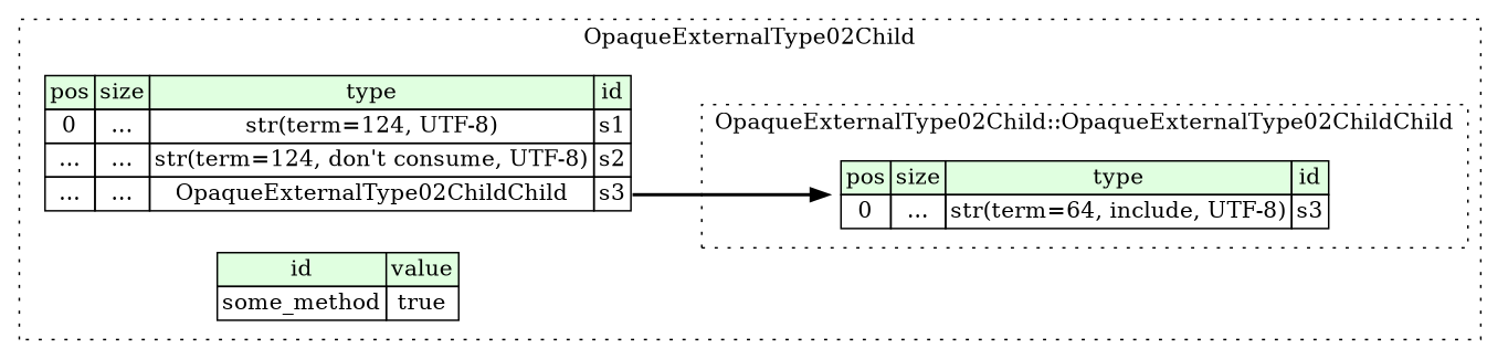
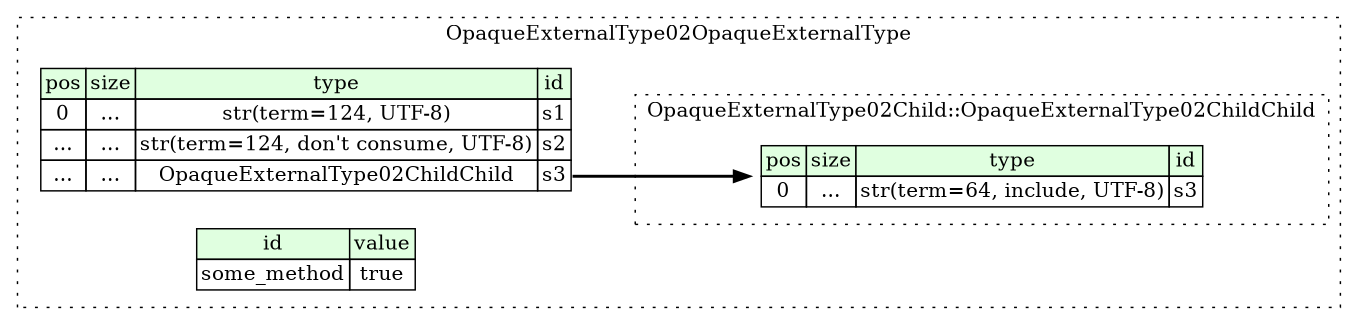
  digraph {
    rankdir=LR
    node [shape=plaintext]
    n1 [label=<<TABLE BORDER="0" CELLBORDER="1" CELLSPACING="0"> 				<TR><TD BGCOLOR="#E0FFE0">pos</TD><TD BGCOLOR="#E0FFE0">size</TD><TD BGCOLOR="#E0FFE0">type</TD><TD BGCOLOR="#E0FFE0">id</TD></TR> 				<TR><TD PORT="s3_pos">0</TD><TD PORT="s3_size">...</TD><TD>str(term=64, include, UTF-8)</TD><TD PORT="s3_type">s3</TD></TR> 			</TABLE>>]
    n2 [label=<<TABLE BORDER="0" CELLBORDER="1" CELLSPACING="0"> 			<TR><TD BGCOLOR="#E0FFE0">pos</TD><TD BGCOLOR="#E0FFE0">size</TD><TD BGCOLOR="#E0FFE0">type</TD><TD BGCOLOR="#E0FFE0">id</TD></TR> 			<TR><TD PORT="s1_pos">0</TD><TD PORT="s1_size">...</TD><TD>str(term=124, UTF-8)</TD><TD PORT="s1_type">s1</TD></TR> 			<TR><TD PORT="s2_pos">...</TD><TD PORT="s2_size">...</TD><TD>str(term=124, don't consume, UTF-8)</TD><TD PORT="s2_type">s2</TD></TR> 			<TR><TD PORT="s3_pos">...</TD><TD PORT="s3_size">...</TD><TD>OpaqueExternalType02ChildChild</TD><TD PORT="s3_type">s3</TD></TR> 		</TABLE>>]
    n3 [label=<<TABLE BORDER="0" CELLBORDER="1" CELLSPACING="0"> 			<TR><TD BGCOLOR="#E0FFE0">id</TD><TD BGCOLOR="#E0FFE0">value</TD></TR> 			<TR><TD>some_method</TD><TD>true</TD></TR> 		</TABLE>>]
    subgraph cluster_1 {
-     label=OpaqueExternalType02Child
+     label=OpaqueExternalType02OpaqueExternalType
      style=dotted
      n2
      n3
      subgraph cluster_2 {
        label="OpaqueExternalType02Child::OpaqueExternalType02ChildChild"
        style=dotted
        n1
      }
    }
    n2 -> n1 [style=bold tailport=s3_type]
  }
